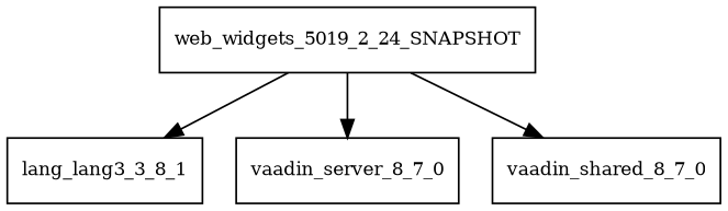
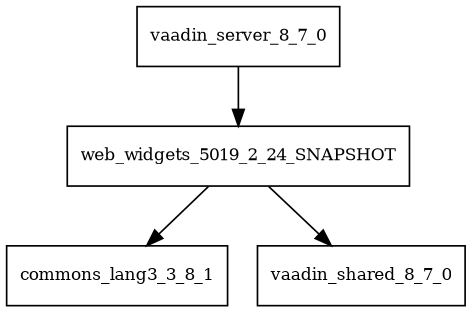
  digraph {
    node [fontsize=10.0 shape=box]
    n1 [label=web_widgets_5019_2_24_SNAPSHOT]
-   commons_lang3_3_8_1 [label=lang_lang3_3_8_1]
+   commons_lang3_3_8_1
    vaadin_server_8_7_0
    vaadin_shared_8_7_0
    n1 -> commons_lang3_3_8_1
-   n1 -> vaadin_server_8_7_0
+   vaadin_server_8_7_0 -> n1
    n1 -> vaadin_shared_8_7_0
  }
